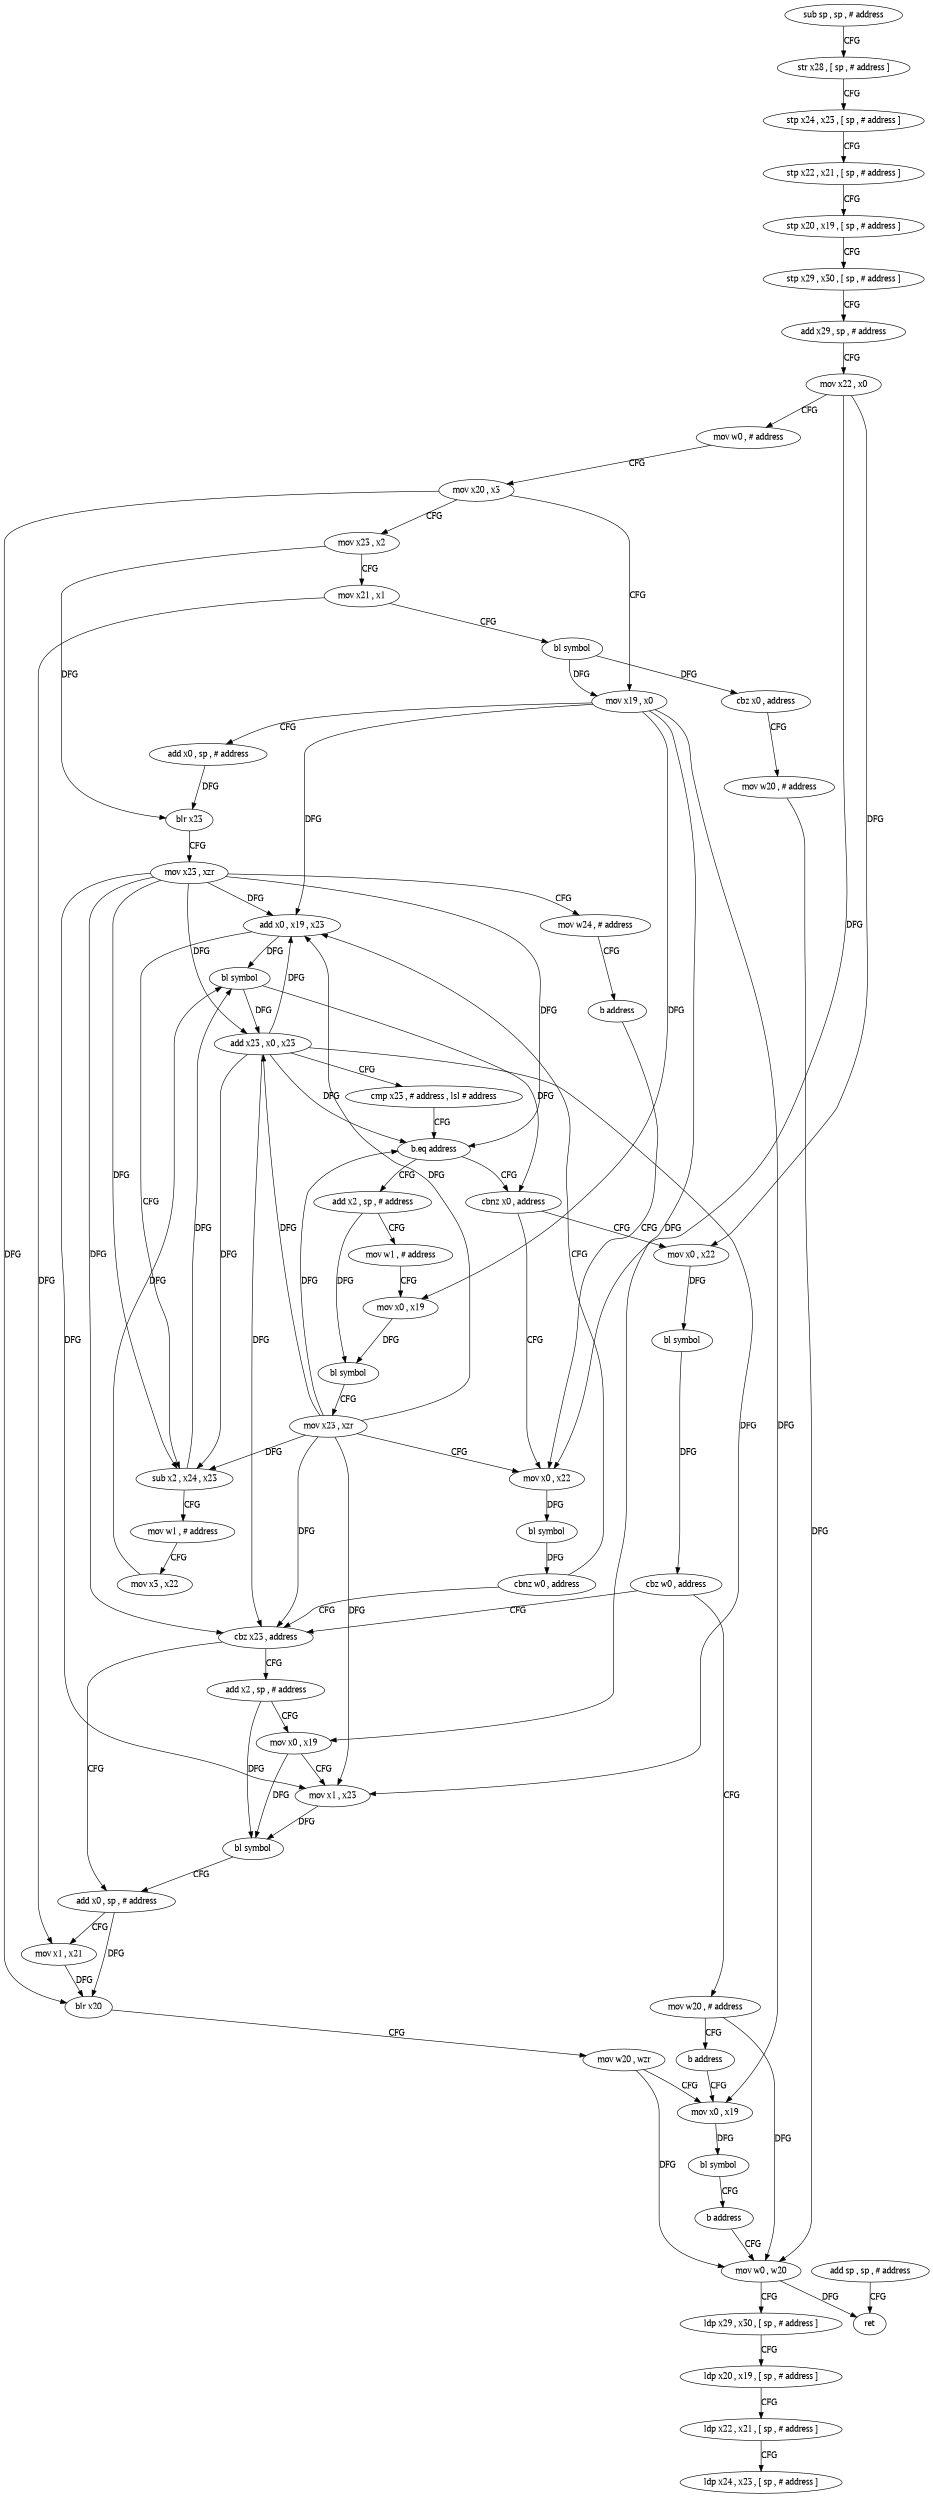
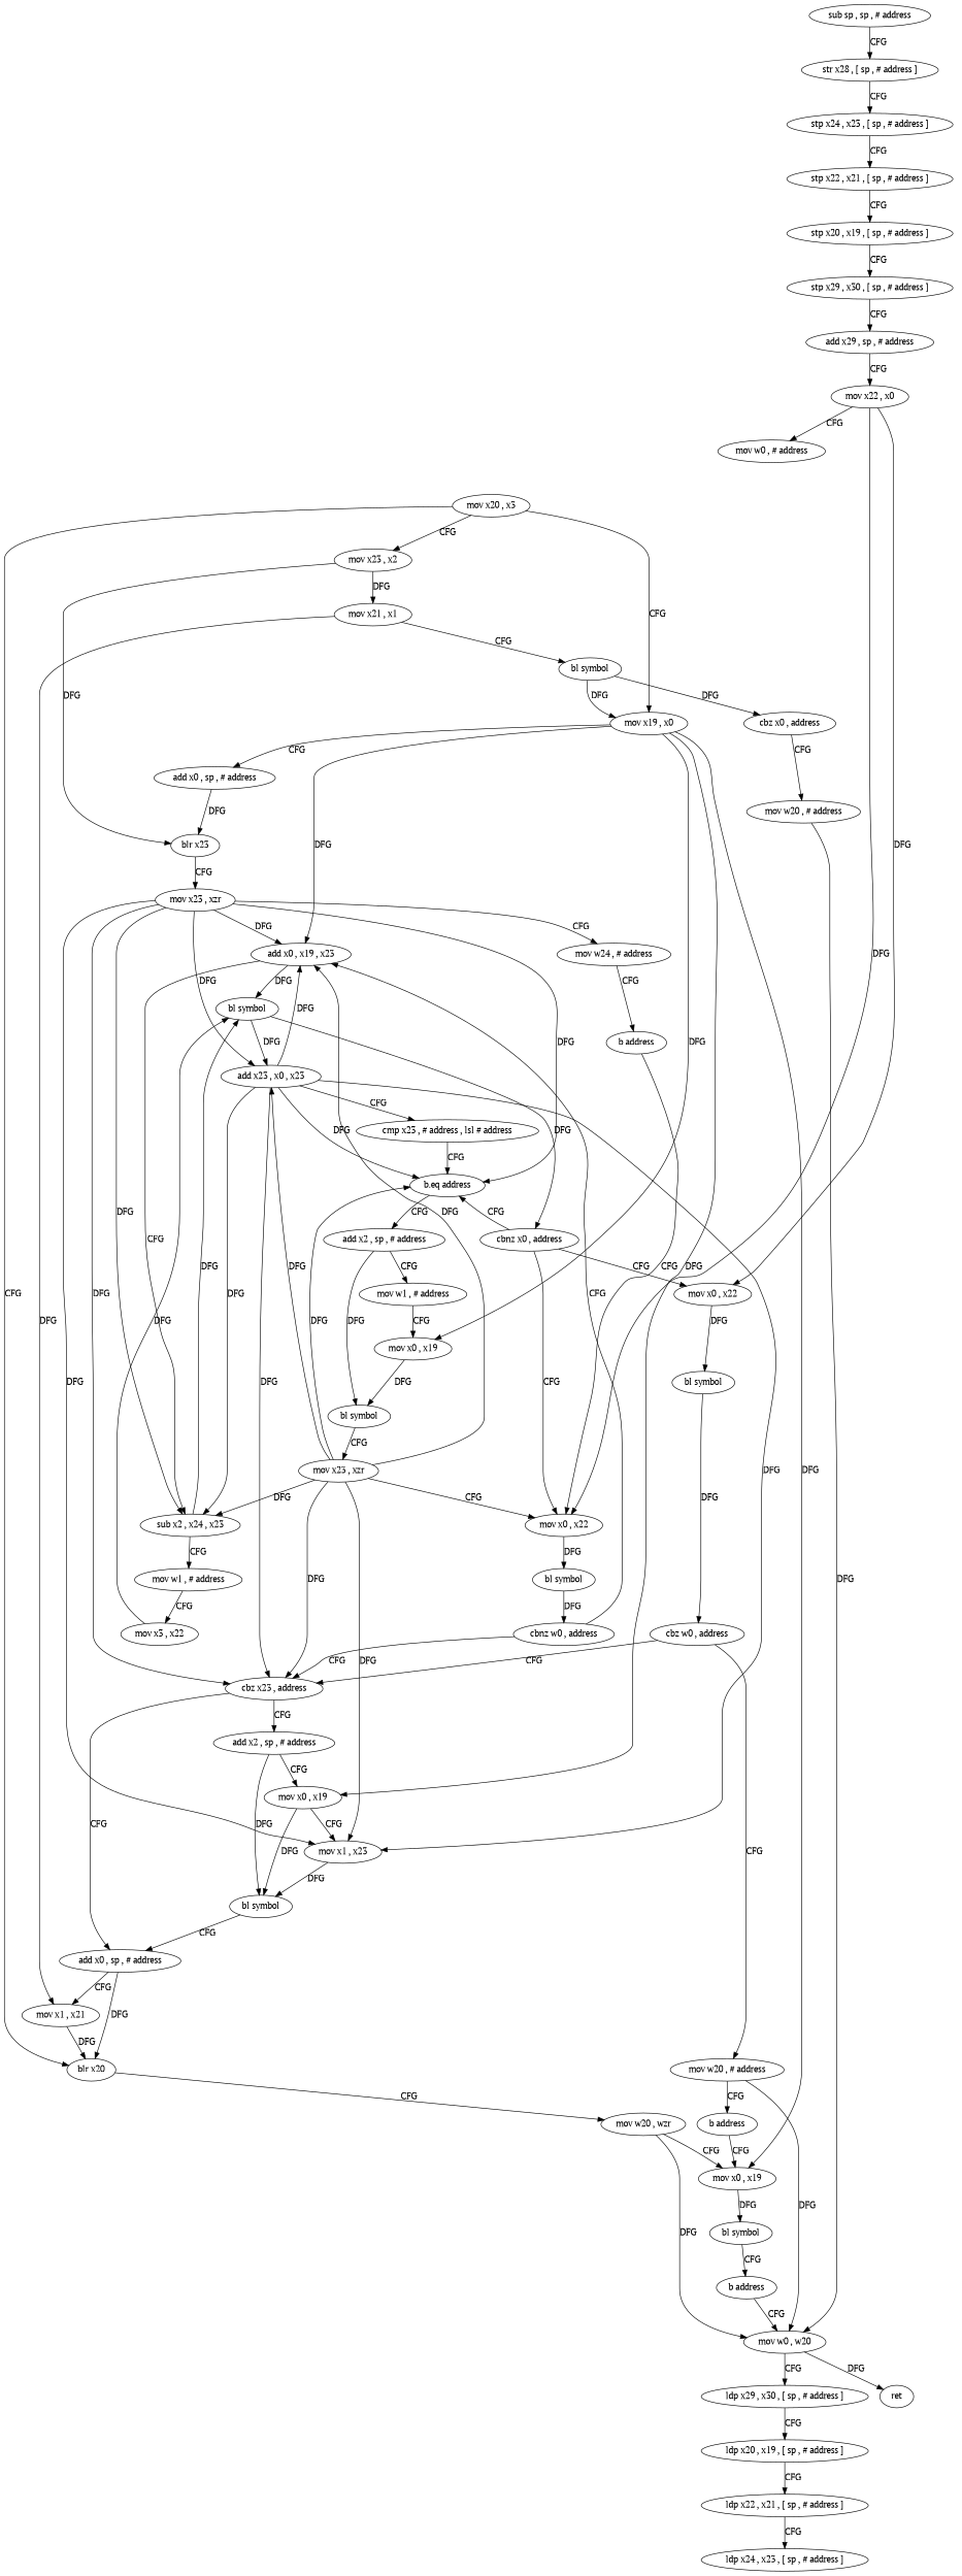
  digraph {
    fontname="PT Serif"
    node [fontname="PT Serif"]
    edge [fontname="PT Serif"]
    n1 [label="sub sp , sp , # address"]
    n2 [label="str x28 , [ sp , # address ]"]
    n3 [label="stp x24 , x23 , [ sp , # address ]"]
    n4 [label="stp x22 , x21 , [ sp , # address ]"]
    n5 [label="stp x20 , x19 , [ sp , # address ]"]
    n6 [label="stp x29 , x30 , [ sp , # address ]"]
    n7 [label="add x29 , sp , # address"]
    n8 [label="mov x22 , x0"]
    n9 [label="mov w0 , # address"]
    n10 [label="mov x0 , x22"]
    n11 [label="mov x0 , x22"]
    n12 [label="mov x20 , x3"]
    n13 [label="bl symbol"]
    n14 [label="mov x3 , x22"]
    n15 [label="bl symbol"]
    n16 [label="bl symbol"]
    n17 [label="mov x23 , x2"]
    n18 [label="blr x20"]
    n19 [label="mov x19 , x0"]
    n20 [label="mov x21 , x1"]
    n21 [label="blr x23"]
    n22 [label="mov w20 , wzr"]
    n23 [label="bl symbol"]
    n24 [label="mov x1 , x21"]
    n25 [label="mov x23 , xzr"]
    n26 [label="cbz x0 , address"]
    n27 [label="mov w20 , # address"]
    n28 [label="add x0 , sp , # address"]
    n29 [label="add x0 , x19 , x23"]
    n30 [label="mov x0 , x19"]
    n31 [label="mov x0 , x19"]
    n32 [label="mov x0 , x19"]
    n33 [label="mov w0 , w20"]
    n34 [label="ldp x29 , x30 , [ sp , # address ]"]
    n35 [label=ret]
    n36 [label="sub x2 , x24 , x23"]
    n37 [label="bl symbol"]
    n38 [label="mov x1 , x23"]
    n39 [label="bl symbol"]
    n40 [label="bl symbol"]
    n41 [label="ldp x20 , x19 , [ sp , # address ]"]
    n42 [label="mov w24 , # address"]
    n43 [label="cbz x23 , address"]
    n44 [label="add x23 , x0 , x23"]
    n45 [label="b.eq address"]
    n46 [label="b address"]
    n47 [label="add x0 , sp , # address"]
    n48 [label="add x2 , sp , # address"]
    n49 [label="mov w1 , # address"]
    n50 [label="cmp x23 , # address , lsl # address"]
    n51 [label="cbnz x0 , address"]
    n52 [label="add x2 , sp , # address"]
    n53 [label="cbnz w0 , address"]
    n54 [label="mov w1 , # address"]
    n55 [label="mov x23 , xzr"]
    n56 [label="b address"]
    n57 [label="cbz w0 , address"]
    n58 [label="ldp x22 , x21 , [ sp , # address ]"]
    n59 [label="ldp x24 , x23 , [ sp , # address ]"]
-   n60 [label="add sp , sp , # address"]
    n61 [label="mov w20 , # address"]
    n62 [label="b address"]
    n1 -> n2 [label=CFG]
    n2 -> n3 [label=CFG]
    n3 -> n4 [label=CFG]
    n4 -> n5 [label=CFG]
    n5 -> n6 [label=CFG]
    n6 -> n7 [label=CFG]
    n7 -> n8 [label=CFG]
    n8 -> n9 [label=CFG]
    n8 -> n10 [label=DFG]
    n8 -> n11 [label=DFG]
-   n9 -> n12 [label=CFG]
    n10 -> n13 [label=DFG]
    n11 -> n16 [label=DFG]
    n12 -> n17 [label=CFG]
-   n12 -> n18 [label=DFG]
+   n12 -> n18 [label=CFG]
    n12 -> n19 [label=CFG]
    n13 -> n53 [label=DFG]
    n14 -> n15 [label=DFG]
    n15 -> n44 [label=DFG]
    n15 -> n51 [label=DFG]
    n16 -> n57 [label=DFG]
-   n17 -> n20 [label=CFG]
+   n17 -> n20 [label=DFG]
    n17 -> n21 [label=DFG]
    n18 -> n22 [label=CFG]
    n19 -> n28 [label=CFG]
    n19 -> n29 [label=DFG]
    n19 -> n30 [label=DFG]
    n19 -> n31 [label=DFG]
    n19 -> n32 [label=DFG]
    n20 -> n23 [label=CFG]
    n20 -> n24 [label=DFG]
    n21 -> n25 [label=CFG]
    n22 -> n30 [label=CFG]
    n22 -> n33 [label=DFG]
    n23 -> n19 [label=DFG]
    n23 -> n26 [label=DFG]
    n24 -> n18 [label=DFG]
    n25 -> n29 [label=DFG]
    n25 -> n36 [label=DFG]
    n25 -> n38 [label=DFG]
    n25 -> n42 [label=CFG]
    n25 -> n43 [label=DFG]
    n25 -> n44 [label=DFG]
    n25 -> n45 [label=DFG]
    n26 -> n27 [label=CFG]
    n27 -> n33 [label=DFG]
    n28 -> n21 [label=DFG]
    n29 -> n15 [label=DFG]
    n29 -> n36 [label=CFG]
    n30 -> n37 [label=DFG]
    n31 -> n38 [label=CFG]
    n31 -> n39 [label=DFG]
    n32 -> n40 [label=DFG]
    n33 -> n34 [label=CFG]
    n33 -> n35 [label=DFG]
    n34 -> n41 [label=CFG]
    n36 -> n15 [label=DFG]
    n36 -> n49 [label=CFG]
    n37 -> n56 [label=CFG]
    n38 -> n39 [label=DFG]
    n39 -> n47 [label=CFG]
    n40 -> n55 [label=CFG]
    n41 -> n58 [label=CFG]
    n42 -> n46 [label=CFG]
    n43 -> n47 [label=CFG]
    n43 -> n48 [label=CFG]
    n44 -> n29 [label=DFG]
    n44 -> n36 [label=DFG]
    n44 -> n38 [label=DFG]
    n44 -> n43 [label=DFG]
    n44 -> n45 [label=DFG]
    n44 -> n50 [label=CFG]
-   n45 -> n51 [label=CFG]
+   n51 -> n45 [label=CFG]
    n45 -> n52 [label=CFG]
    n46 -> n10 [label=CFG]
    n47 -> n18 [label=DFG]
    n47 -> n24 [label=CFG]
    n48 -> n31 [label=CFG]
    n48 -> n39 [label=DFG]
    n49 -> n14 [label=CFG]
    n50 -> n45 [label=CFG]
    n51 -> n10 [label=CFG]
    n51 -> n11 [label=CFG]
    n52 -> n40 [label=DFG]
    n52 -> n54 [label=CFG]
    n53 -> n29 [label=CFG]
    n53 -> n43 [label=CFG]
    n54 -> n32 [label=CFG]
    n55 -> n10 [label=CFG]
    n55 -> n29 [label=DFG]
    n55 -> n36 [label=DFG]
    n55 -> n38 [label=DFG]
    n55 -> n43 [label=DFG]
    n55 -> n44 [label=DFG]
    n55 -> n45 [label=DFG]
    n56 -> n33 [label=CFG]
    n57 -> n43 [label=CFG]
    n57 -> n61 [label=CFG]
    n58 -> n59 [label=CFG]
-   n60 -> n35 [label=CFG]
    n61 -> n33 [label=DFG]
    n61 -> n62 [label=CFG]
    n62 -> n30 [label=CFG]
  }
